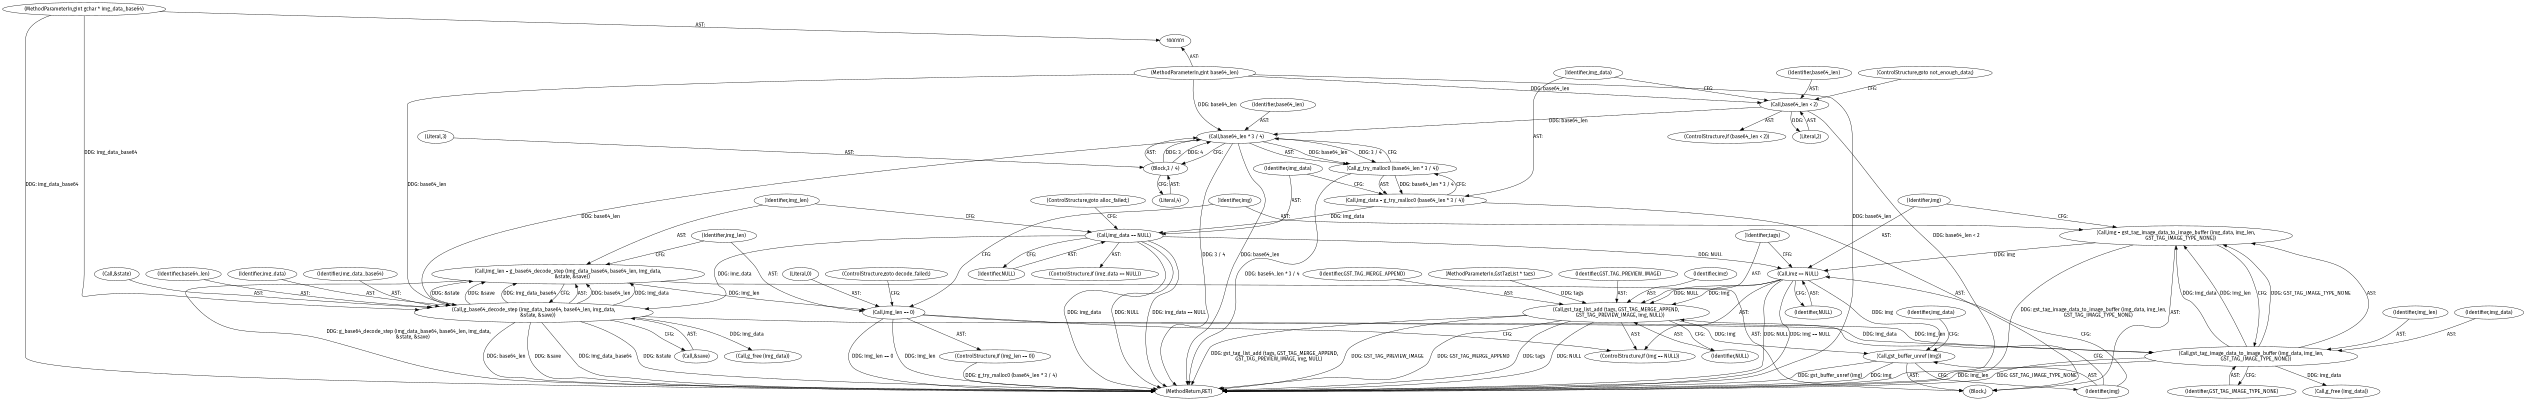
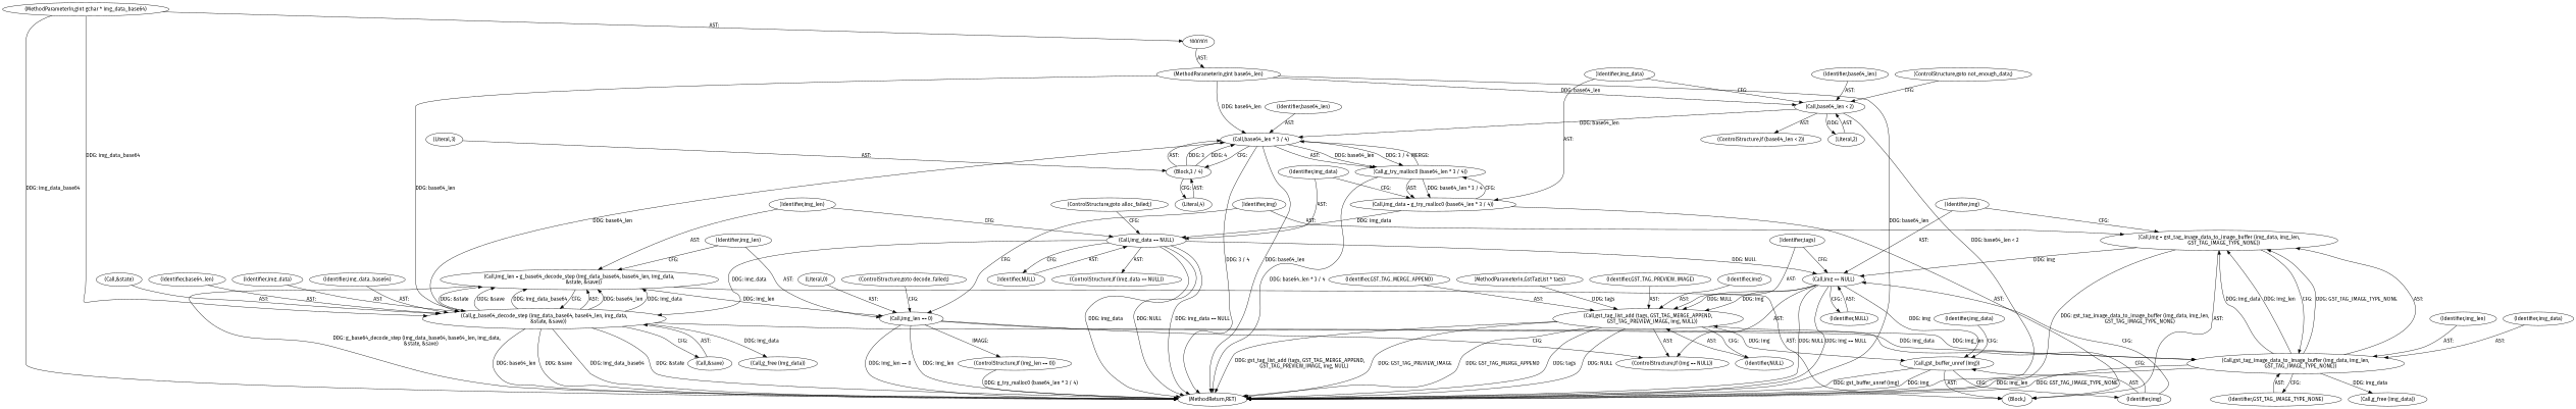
  digraph {
    fontname="Fira Sans"
    node [fontname="Fira Sans"]
    edge [fontname="Fira Sans"]
    n1 [label="(Call,img = gst_tag_image_data_to_image_buffer (img_data, img_len,\n       GST_TAG_IMAGE_TYPE_NONE))"]
    n2 [label="(Call,gst_tag_image_data_to_image_buffer (img_data, img_len,\n       GST_TAG_IMAGE_TYPE_NONE))"]
    n3 [label="(Call,img == NULL)"]
    n4 [label="(Block,)"]
    n5 [label="(MethodReturn,RET)"]
    n6 [label="(Identifier,GST_TAG_IMAGE_TYPE_NONE)"]
    n7 [label="(Call,g_free (img_data))"]
    n8 [label="(Call,gst_tag_list_add (tags, GST_TAG_MERGE_APPEND,\n      GST_TAG_PREVIEW_IMAGE, img, NULL))"]
    n9 [label="(Call,gst_buffer_unref (img))"]
    n10 [label="(Identifier,NULL)"]
    n11 [label="(ControlStructure,if (img == NULL))"]
    n12 [label="(Call,g_base64_decode_step (img_data_base64, base64_len, img_data,\n      &state, &save))"]
    n13 [label="(Call,img_len = g_base64_decode_step (img_data_base64, base64_len, img_data,\n      &state, &save))"]
    n14 [label="(Call,&save)"]
    n15 [label="(Call,g_free (img_data))"]
    n16 [label="(Call,img_len == 0)"]
    n17 [label="(MethodParameterIn,gint gchar * img_data_base64)"]
    1000101
    n19 [label="(Call,base64_len * 3 / 4)"]
    n20 [label="(Block,3 / 4)"]
    n21 [label="(Call,g_try_malloc0 (base64_len * 3 / 4))"]
    n22 [label="(Literal,4)"]
    n23 [label="(Call,img_data = g_try_malloc0 (base64_len * 3 / 4))"]
    n24 [label="(Call,base64_len < 2)"]
    n25 [label="(ControlStructure,if (base64_len < 2))"]
    n26 [label="(Literal,2)"]
    n27 [label="(MethodParameterIn,gint base64_len)"]
    n28 [label="(Call,img_data == NULL)"]
    n29 [label="(Identifier,NULL)"]
    n30 [label="(ControlStructure,if (img_data == NULL))"]
    n31 [label="(ControlStructure,if (img_len == 0))"]
    n32 [label="(Literal,0)"]
    n33 [label="(Identifier,NULL)"]
    n34 [label="(Identifier,img)"]
    n35 [label="(Identifier,img)"]
    n36 [label="(Identifier,img_len)"]
    n37 [label="(Call,&state)"]
    n38 [label="(Identifier,GST_TAG_MERGE_APPEND)"]
    n39 [label="(Identifier,tags)"]
    n40 [label="(Identifier,base64_len)"]
    n41 [label="(Literal,3)"]
    n42 [label="(Identifier,img_data)"]
    n43 [label="(Identifier,img_len)"]
    n44 [label="(Identifier,base64_len)"]
    n45 [label="(ControlStructure,goto not_enough_data;)"]
    n46 [label="(Identifier,img_data)"]
    n47 [label="(Identifier,img_data)"]
    n48 [label="(ControlStructure,goto alloc_failed;)"]
    n49 [label="(MethodParameterIn,GstTagList * tags)"]
    n50 [label="(Identifier,img_len)"]
    n51 [label="(Identifier,img_data_base64)"]
    n52 [label="(Identifier,base64_len)"]
    n53 [label="(Identifier,img_data)"]
    n54 [label="(ControlStructure,goto decode_failed;)"]
    n55 [label="(Identifier,img)"]
    n56 [label="(Identifier,GST_TAG_PREVIEW_IMAGE)"]
    n57 [label="(Identifier,img_data)"]
    n58 [label="(Identifier,img)"]
    n1 -> n2 [label="CFG: "]
    n1 -> n3 [label="DDG: img"]
    n1 -> n4 [label="AST: "]
    n1 -> n5 [label="DDG: gst_tag_image_data_to_image_buffer (img_data, img_len,\n       GST_TAG_IMAGE_TYPE_NONE)"]
    n2 -> n1 [label="AST: "]
    n2 -> n1 [label="DDG: img_data"]
    n2 -> n1 [label="DDG: img_len"]
    n2 -> n1 [label="DDG: GST_TAG_IMAGE_TYPE_NONE"]
    n2 -> n5 [label="DDG: img_len"]
    n2 -> n5 [label="DDG: GST_TAG_IMAGE_TYPE_NONE"]
    n2 -> n6 [label="CFG: "]
    n2 -> n7 [label="DDG: img_data"]
    n3 -> n5 [label="DDG: NULL"]
    n3 -> n5 [label="DDG: img == NULL"]
    n3 -> n8 [label="DDG: img"]
    n3 -> n8 [label="DDG: NULL"]
    n3 -> n9 [label="DDG: img"]
    n3 -> n10 [label="CFG: "]
    n3 -> n11 [label="AST: "]
    n6 -> n2 [label="AST: "]
    n8 -> n5 [label="DDG: gst_tag_list_add (tags, GST_TAG_MERGE_APPEND,\n      GST_TAG_PREVIEW_IMAGE, img, NULL)"]
    n8 -> n5 [label="DDG: GST_TAG_PREVIEW_IMAGE"]
    n8 -> n5 [label="DDG: GST_TAG_MERGE_APPEND"]
    n8 -> n5 [label="DDG: tags"]
    n8 -> n5 [label="DDG: NULL"]
    n8 -> n9 [label="DDG: img"]
    n8 -> n11 [label="AST: "]
    n8 -> n33 [label="CFG: "]
    n9 -> n4 [label="AST: "]
    n9 -> n5 [label="DDG: gst_buffer_unref (img)"]
    n9 -> n5 [label="DDG: img"]
    n9 -> n34 [label="CFG: "]
    n10 -> n3 [label="AST: "]
    n12 -> n2 [label="DDG: img_data"]
    n12 -> n5 [label="DDG: img_data_base64"]
    n12 -> n5 [label="DDG: &state"]
    n12 -> n5 [label="DDG: base64_len"]
    n12 -> n5 [label="DDG: &save"]
    n12 -> n13 [label="AST: "]
    n12 -> n13 [label="DDG: base64_len"]
    n12 -> n13 [label="DDG: img_data"]
    n12 -> n13 [label="DDG: &state"]
    n12 -> n13 [label="DDG: &save"]
    n12 -> n13 [label="DDG: img_data_base64"]
    n12 -> n14 [label="CFG: "]
    n12 -> n15 [label="DDG: img_data"]
    n13 -> n4 [label="AST: "]
    n13 -> n5 [label="DDG: g_base64_decode_step (img_data_base64, base64_len, img_data,\n      &state, &save)"]
    n13 -> n12 [label="CFG: "]
    n13 -> n16 [label="DDG: img_len"]
    n14 -> n12 [label="AST: "]
    n16 -> n2 [label="DDG: img_len"]
    n16 -> n5 [label="DDG: img_len == 0"]
    n16 -> n5 [label="DDG: img_len"]
    n16 -> n11 [label="CFG: "]
-   n16 -> n31 [label="AST: "]
+   n16 -> n31 [label="IMAGE: "]
    n17 -> n5 [label="DDG: img_data_base64"]
    n17 -> n12 [label="DDG: img_data_base64"]
    n17 -> 1000101 [label="AST: "]
    n19 -> n5 [label="DDG: 3 / 4"]
    n19 -> n5 [label="DDG: base64_len"]
    n19 -> n12 [label="DDG: base64_len"]
    n19 -> n20 [label="CFG: "]
    n19 -> n21 [label="AST: "]
    n19 -> n21 [label="DDG: base64_len"]
    n19 -> n21 [label="DDG: 3 / 4"]
    n20 -> n19 [label="AST: "]
    n20 -> n19 [label="DDG: 3"]
    n20 -> n19 [label="DDG: 4"]
    n20 -> n22 [label="CFG: "]
    n21 -> n5 [label="DDG: base64_len * 3 / 4"]
-   n21 -> n19 [label="CFG: "]
+   n21 -> n19 [label="MERGE: "]
    n21 -> n23 [label="AST: "]
    n21 -> n23 [label="DDG: base64_len * 3 / 4"]
    n22 -> n20 [label="AST: "]
    n23 -> n4 [label="AST: "]
    n23 -> n21 [label="CFG: "]
    n23 -> n28 [label="DDG: img_data"]
    n24 -> n5 [label="DDG: base64_len < 2"]
    n24 -> n19 [label="DDG: base64_len"]
    n24 -> n25 [label="AST: "]
    n24 -> n26 [label="DDG: "]
    n26 -> n24 [label="AST: "]
    n27 -> n5 [label="DDG: base64_len"]
    n27 -> n12 [label="DDG: base64_len"]
-   n27 -> 1000101 [label="AST: "]
+   1000101 -> n27 [label="AST: "]
    n27 -> n19 [label="DDG: base64_len"]
    n27 -> n24 [label="DDG: base64_len"]
    n28 -> n3 [label="DDG: NULL"]
    n28 -> n5 [label="DDG: img_data"]
    n28 -> n5 [label="DDG: NULL"]
    n28 -> n5 [label="DDG: img_data == NULL"]
    n28 -> n12 [label="DDG: img_data"]
    n28 -> n29 [label="CFG: "]
    n28 -> n30 [label="AST: "]
    n29 -> n28 [label="AST: "]
    n31 -> n5 [label="DDG: g_try_malloc0 (base64_len * 3 / 4)"]
    n32 -> n16 [label="AST: "]
    n33 -> n8 [label="AST: "]
    n34 -> n3 [label="CFG: "]
    n34 -> n8 [label="CFG: "]
    n34 -> n9 [label="AST: "]
    n35 -> n1 [label="AST: "]
    n35 -> n16 [label="CFG: "]
    n36 -> n2 [label="AST: "]
    n37 -> n12 [label="AST: "]
    n38 -> n8 [label="AST: "]
    n39 -> n3 [label="CFG: "]
    n39 -> n8 [label="AST: "]
    n40 -> n24 [label="AST: "]
    n41 -> n20 [label="AST: "]
    n42 -> n9 [label="CFG: "]
    n43 -> n13 [label="AST: "]
    n43 -> n28 [label="CFG: "]
    n44 -> n12 [label="AST: "]
    n45 -> n24 [label="CFG: "]
    n46 -> n12 [label="AST: "]
    n47 -> n2 [label="AST: "]
    n48 -> n28 [label="CFG: "]
    n49 -> n8 [label="DDG: tags"]
    n50 -> n13 [label="CFG: "]
    n50 -> n16 [label="AST: "]
    n51 -> n12 [label="AST: "]
    n52 -> n19 [label="AST: "]
    n53 -> n23 [label="AST: "]
    n53 -> n24 [label="CFG: "]
    n54 -> n16 [label="CFG: "]
    n55 -> n1 [label="CFG: "]
    n55 -> n3 [label="AST: "]
    n56 -> n8 [label="AST: "]
    n57 -> n23 [label="CFG: "]
    n57 -> n28 [label="AST: "]
    n58 -> n8 [label="AST: "]
  }
